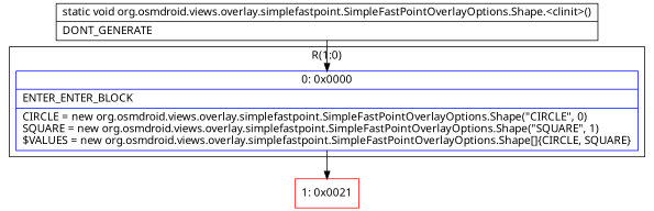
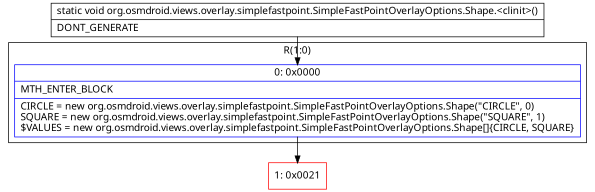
  digraph {
    fontname="Noto Sans"
    node [shape=record fontname="Noto Sans"]
    edge [fontname="Noto Sans"]
-   n1 [color=blue label="{0\:\ 0x0000|ENTER_ENTER_BLOCK\l|CIRCLE = new org.osmdroid.views.overlay.simplefastpoint.SimpleFastPointOverlayOptions.Shape(\"CIRCLE\", 0)\lSQUARE = new org.osmdroid.views.overlay.simplefastpoint.SimpleFastPointOverlayOptions.Shape(\"SQUARE\", 1)\l$VALUES = new org.osmdroid.views.overlay.simplefastpoint.SimpleFastPointOverlayOptions.Shape[]\{CIRCLE, SQUARE\}\l}"]
+   n1 [color=blue label="{0\:\ 0x0000|MTH_ENTER_BLOCK\l|CIRCLE = new org.osmdroid.views.overlay.simplefastpoint.SimpleFastPointOverlayOptions.Shape(\"CIRCLE\", 0)\lSQUARE = new org.osmdroid.views.overlay.simplefastpoint.SimpleFastPointOverlayOptions.Shape(\"SQUARE\", 1)\l$VALUES = new org.osmdroid.views.overlay.simplefastpoint.SimpleFastPointOverlayOptions.Shape[]\{CIRCLE, SQUARE\}\l}"]
    n2 [color=red label="{1\:\ 0x0021}"]
    n3 [label="{static void org.osmdroid.views.overlay.simplefastpoint.SimpleFastPointOverlayOptions.Shape.\<clinit\>()  | DONT_GENERATE\l}"]
    subgraph cluster_1 {
      label="R(1:0)"
      n1
    }
    n1 -> n2
    n3 -> n1
  }
